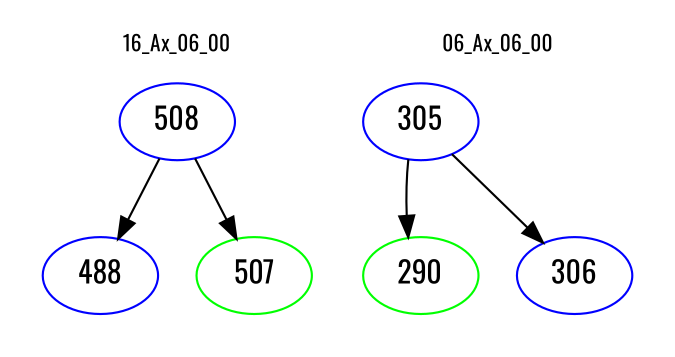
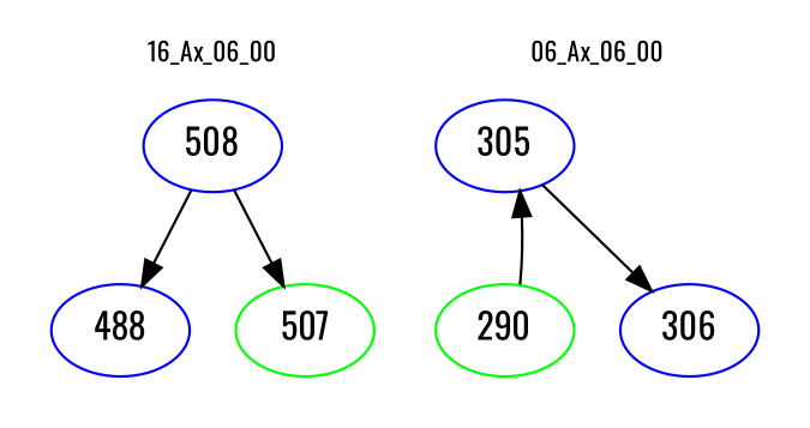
  digraph {
    fontname=Oswald
    node [color=blue fontname=Oswald]
    edge [color=black fontname=Oswald]
    n1 [label=508]
    n2 [label=488]
    n3 [color=green label=507]
    n4 [label=305]
    n5 [color=green label=290]
    n6 [label=306]
    subgraph cluster_1 {
      color=white
      fontsize=10
      label="16_Ax_06_00"
      n1
      n2
      n3
    }
    subgraph cluster_2 {
      color=white
      fontsize=10
      label="06_Ax_06_00"
      n4
      n5
      n6
    }
    n1 -> n2
    n1 -> n3
-   n4 -> n5
+   n5 -> n4
    n4 -> n6
  }
